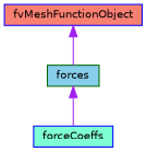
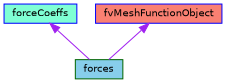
  digraph {
    node [color=blue fontname=Helvetica fontsize=10 shape=box style=filled]
    edge [color=purple dir=back fontname=Helvetica fontsize=10 labelfontname=Helvetica labelfontsize=10 style=solid]
    n1 [color=darkgreen fillcolor=skyblue fontcolor=black height=0.2 label=forces width=0.4]
    n2 [fillcolor=aquamarine height=0.2 label=forceCoeffs width=0.4]
    n3 [fillcolor=salmon height=0.2 label=fvMeshFunctionObject width=0.4]
-   n1 -> n2
+   n2 -> n1
    n3 -> n1
  }
